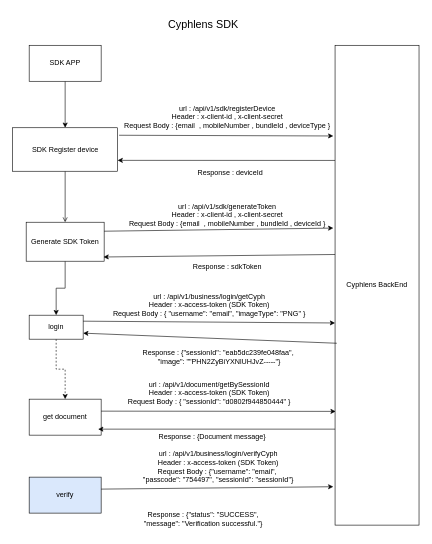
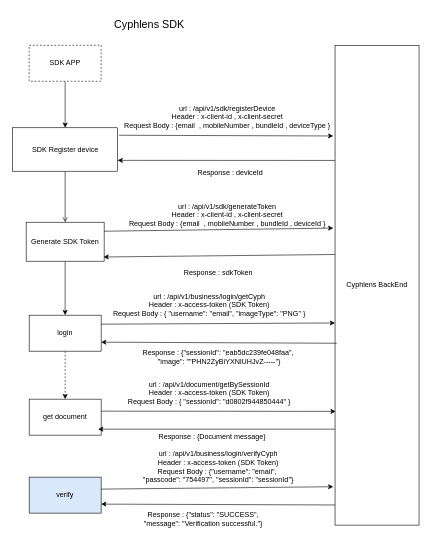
  <mxCell id="0" />
  <mxCell id="1" parent="0" />
  <mxCell id="2" value="" style="edgeStyle=orthogonalEdgeStyle;rounded=0;orthogonalLoop=1;jettySize=auto;html=1;" edge="1" parent="1" source="3" target="5"><mxGeometry relative="1" as="geometry" /></mxCell>
- <mxCell id="3" value="SDK APP" style="rounded=0;whiteSpace=wrap;html=1;" vertex="1" parent="1"><mxGeometry x="48" y="75" width="120" height="60" as="geometry" /></mxCell>
+ <mxCell id="3" value="SDK APP" style="rounded=0;whiteSpace=wrap;html=1;dashed=1;" vertex="1" parent="1"><mxGeometry x="48" y="75" width="120" height="60" as="geometry" /></mxCell>
  <mxCell id="4" value="" style="edgeStyle=orthogonalEdgeStyle;rounded=0;orthogonalLoop=1;jettySize=auto;html=1;endArrow=open;" edge="1" parent="1" source="5" target="7"><mxGeometry relative="1" as="geometry" /></mxCell>
  <mxCell id="5" value="SDK Register device " style="rounded=0;whiteSpace=wrap;html=1;" vertex="1" parent="1"><mxGeometry x="20.5" y="212.5" width="175" height="72.5" as="geometry" /></mxCell>
  <mxCell id="6" value="" style="edgeStyle=orthogonalEdgeStyle;rounded=0;orthogonalLoop=1;jettySize=auto;html=1;" edge="1" parent="1" source="7" target="18"><mxGeometry relative="1" as="geometry" /></mxCell>
  <mxCell id="7" value="&lt;div&gt;Generate SDK Token&lt;/div&gt;" style="rounded=0;whiteSpace=wrap;html=1;" vertex="1" parent="1"><mxGeometry x="43" y="370" width="130" height="65" as="geometry" /></mxCell>
  <mxCell id="8" value="&lt;div&gt;Cyphlens BackEnd&lt;/div&gt;" style="rounded=0;whiteSpace=wrap;html=1;" vertex="1" parent="1"><mxGeometry x="558" y="75" width="140" height="800" as="geometry" /></mxCell>
  <mxCell id="9" value="" style="endArrow=classic;html=1;rounded=0;entryX=-0.021;entryY=0.189;entryDx=0;entryDy=0;entryPerimeter=0;" edge="1" parent="1" target="8"><mxGeometry width="50" height="50" relative="1" as="geometry"><mxPoint x="198" y="225" as="sourcePoint" /><mxPoint x="408" y="275" as="targetPoint" /></mxGeometry></mxCell>
  <mxCell id="10" value="" style="endArrow=classic;html=1;rounded=0;entryX=1;entryY=0.75;entryDx=0;entryDy=0;" edge="1" parent="1" target="5"><mxGeometry width="50" height="50" relative="1" as="geometry"><mxPoint x="558" y="267" as="sourcePoint" /><mxPoint x="408" y="275" as="targetPoint" /></mxGeometry></mxCell>
  <mxCell id="11" value="url : /api/v1/sdk/registerDevice&lt;br&gt;Header : x-client-id , x-client-secret &lt;br&gt;Request Body : {email&amp;nbsp; , mobileNumber , bundleId , deviceType }" style="text;html=1;align=center;verticalAlign=middle;resizable=0;points=[];autosize=1;strokeColor=none;fillColor=none;" vertex="1" parent="1"><mxGeometry x="193" y="165" width="370" height="60" as="geometry" /></mxCell>
  <mxCell id="12" value="Response : deviceId" style="text;html=1;align=center;verticalAlign=middle;resizable=0;points=[];autosize=1;strokeColor=none;fillColor=none;" vertex="1" parent="1"><mxGeometry x="318" y="273" width="130" height="30" as="geometry" /></mxCell>
  <mxCell id="13" value="" style="endArrow=classic;html=1;rounded=0;entryX=-0.021;entryY=0.381;entryDx=0;entryDy=0;entryPerimeter=0;" edge="1" parent="1" target="8"><mxGeometry width="50" height="50" relative="1" as="geometry"><mxPoint x="173" y="385" as="sourcePoint" /><mxPoint x="551" y="382" as="targetPoint" /></mxGeometry></mxCell>
  <mxCell id="14" value="url : /api/v1/sdk/generateToken&lt;br&gt;Header : x-client-id , x-client-secret &lt;br&gt;Request Body : {email&amp;nbsp; , mobileNumber , bundleId , deviceId }" style="text;html=1;align=center;verticalAlign=middle;resizable=0;points=[];autosize=1;strokeColor=none;fillColor=none;" vertex="1" parent="1"><mxGeometry x="203" y="328" width="350" height="60" as="geometry" /></mxCell>
  <mxCell id="15" value="" style="endArrow=classic;html=1;rounded=0;exitX=0;exitY=0.436;exitDx=0;exitDy=0;exitPerimeter=0;entryX=0.992;entryY=0.892;entryDx=0;entryDy=0;entryPerimeter=0;" edge="1" parent="1" source="8" target="7"><mxGeometry width="50" height="50" relative="1" as="geometry"><mxPoint x="568" y="425" as="sourcePoint" /><mxPoint x="178" y="425" as="targetPoint" /></mxGeometry></mxCell>
- <mxCell id="16" value="Response : sdkToken" style="text;html=1;align=center;verticalAlign=middle;resizable=0;points=[];autosize=1;strokeColor=none;fillColor=none;" vertex="1" parent="1"><mxGeometry x="308" y="430" width="140" height="30" as="geometry" /></mxCell>
+ <mxCell id="16" value="Response : sdkToken" style="text;html=1;align=center;verticalAlign=middle;resizable=0;points=[];autosize=1;strokeColor=none;fillColor=none;" vertex="1" parent="1"><mxGeometry x="293" y="440" width="140" height="30" as="geometry" /></mxCell>
  <mxCell id="17" value="" style="edgeStyle=orthogonalEdgeStyle;rounded=0;orthogonalLoop=1;jettySize=auto;html=1;dashed=1;" edge="1" parent="1" source="18" target="23"><mxGeometry relative="1" as="geometry" /></mxCell>
- <mxCell id="18" value="login" style="rounded=0;whiteSpace=wrap;html=1;" vertex="1" parent="1"><mxGeometry x="48" y="525" width="90" height="40" as="geometry" /></mxCell>
+ <mxCell id="18" value="login" style="rounded=0;whiteSpace=wrap;html=1;" vertex="1" parent="1"><mxGeometry x="48" y="525" width="120" height="60" as="geometry" /></mxCell>
  <mxCell id="19" value="" style="endArrow=classic;html=1;rounded=0;exitX=1;exitY=0.25;exitDx=0;exitDy=0;" edge="1" parent="1" source="18"><mxGeometry width="50" height="50" relative="1" as="geometry"><mxPoint x="163" y="538.92" as="sourcePoint" /><mxPoint x="558" y="538" as="targetPoint" /></mxGeometry></mxCell>
  <mxCell id="20" value="url : /api/v1/business/login/getCyph&lt;br&gt;Header : x-access-token (SDK Token)&lt;br&gt;Request Body : { &quot;username&quot;: &quot;email&quot;, &quot;imageType&quot;: &quot;PNG&quot; }" style="text;html=1;align=center;verticalAlign=middle;resizable=0;points=[];autosize=1;strokeColor=none;fillColor=none;" vertex="1" parent="1"><mxGeometry x="178" y="478" width="340" height="60" as="geometry" /></mxCell>
  <mxCell id="21" value="" style="endArrow=classic;html=1;rounded=0;entryX=1;entryY=0.75;entryDx=0;entryDy=0;exitX=0.021;exitY=0.621;exitDx=0;exitDy=0;exitPerimeter=0;" edge="1" parent="1" source="8" target="18"><mxGeometry width="50" height="50" relative="1" as="geometry"><mxPoint x="568" y="588" as="sourcePoint" /><mxPoint x="618" y="538" as="targetPoint" /></mxGeometry></mxCell>
  <mxCell id="22" value="&lt;div&gt;Response : {&quot;sessionId&quot;: &quot;eab5dc239fe048faa&quot;,&lt;/div&gt;&lt;div&gt;&amp;nbsp;&quot;image&quot;: &quot;&quot;PHN2ZyBiYXNlUHJvZ-----&quot;}&lt;/div&gt;" style="text;html=1;align=center;verticalAlign=middle;resizable=0;points=[];autosize=1;strokeColor=none;fillColor=none;" vertex="1" parent="1"><mxGeometry x="228" y="575" width="270" height="40" as="geometry" /></mxCell>
  <mxCell id="23" value="&lt;div&gt;get document&lt;/div&gt;" style="rounded=0;whiteSpace=wrap;html=1;" vertex="1" parent="1"><mxGeometry x="48" y="665" width="120" height="60" as="geometry" /></mxCell>
  <mxCell id="24" value="verify" style="rounded=0;whiteSpace=wrap;html=1;fillColor=#dae8fc;" vertex="1" parent="1"><mxGeometry x="48" y="795" width="120" height="60" as="geometry" /></mxCell>
  <mxCell id="25" value="" style="endArrow=classic;html=1;rounded=0;entryX=0.007;entryY=0.738;entryDx=0;entryDy=0;entryPerimeter=0;" edge="1" parent="1"><mxGeometry width="50" height="50" relative="1" as="geometry"><mxPoint x="168" y="685" as="sourcePoint" /><mxPoint x="558.98" y="685.4" as="targetPoint" /></mxGeometry></mxCell>
  <mxCell id="26" value="url : /api/v1/document/getBySessionId&lt;br&gt;Header : x-access-token (SDK Token)&lt;br&gt;Request Body : { &quot;sessionId&quot;: &quot;d0802f944850444&quot; }&lt;br&gt;" style="text;html=1;align=center;verticalAlign=middle;resizable=0;points=[];autosize=1;strokeColor=none;fillColor=none;" vertex="1" parent="1"><mxGeometry x="203" y="625" width="290" height="60" as="geometry" /></mxCell>
  <mxCell id="27" value="" style="endArrow=classic;html=1;rounded=0;exitX=0;exitY=0.8;exitDx=0;exitDy=0;exitPerimeter=0;" edge="1" parent="1" source="8"><mxGeometry width="50" height="50" relative="1" as="geometry"><mxPoint x="548" y="715" as="sourcePoint" /><mxPoint x="163" y="715" as="targetPoint" /></mxGeometry></mxCell>
  <mxCell id="28" value="Response : {Document message}&lt;br&gt;" style="text;html=1;align=center;verticalAlign=middle;resizable=0;points=[];autosize=1;strokeColor=none;fillColor=none;" vertex="1" parent="1"><mxGeometry x="258" y="713" width="190" height="30" as="geometry" /></mxCell>
  <mxCell id="29" value="" style="endArrow=classic;html=1;rounded=0;entryX=-0.021;entryY=0.92;entryDx=0;entryDy=0;entryPerimeter=0;" edge="1" parent="1" target="8"><mxGeometry width="50" height="50" relative="1" as="geometry"><mxPoint x="168" y="815" as="sourcePoint" /><mxPoint x="213" y="765" as="targetPoint" /></mxGeometry></mxCell>
  <mxCell id="30" value="url : /api/v1/business/login/verifyCyph&lt;br&gt;Header : x-access-token (SDK Token)&lt;br&gt;&lt;div&gt;Request Body : {&quot;username&quot;: &quot;email&quot;,&amp;nbsp;&lt;/div&gt;&lt;div&gt;&quot;passcode&quot;: &quot;754497&quot;, &quot;sessionId&quot;: &quot;sessionId&quot;}&lt;/div&gt;" style="text;html=1;align=center;verticalAlign=middle;resizable=0;points=[];autosize=1;strokeColor=none;fillColor=none;" vertex="1" parent="1"><mxGeometry x="228" y="743" width="270" height="70" as="geometry" /></mxCell>
+ <mxCell id="31" value="" style="endArrow=classic;html=1;rounded=0;entryX=1;entryY=0.75;entryDx=0;entryDy=0;exitX=0;exitY=0.958;exitDx=0;exitDy=0;exitPerimeter=0;" edge="1" parent="1" source="8" target="24"><mxGeometry width="50" height="50" relative="1" as="geometry"><mxPoint x="358" y="655" as="sourcePoint" /><mxPoint x="408" y="605" as="targetPoint" /></mxGeometry></mxCell>
  <mxCell id="32" value="&lt;div&gt;Response : {&quot;status&quot;: &quot;SUCCESS&quot;,&lt;/div&gt;&lt;div&gt;&quot;message&quot;: &quot;Verification successful.&quot;}&lt;/div&gt;" style="text;html=1;align=center;verticalAlign=middle;resizable=0;points=[];autosize=1;strokeColor=none;fillColor=none;" vertex="1" parent="1"><mxGeometry x="228" y="845" width="220" height="40" as="geometry" /></mxCell>
- <mxCell id="33" value="Cyphlens SDK" style="text;html=1;align=center;verticalAlign=middle;resizable=0;points=[];autosize=1;strokeColor=none;fillColor=none;strokeWidth=3;fontSize=18;" vertex="1" parent="1"><mxGeometry x="268" y="20" width="140" height="40" as="geometry" /></mxCell>
+ <mxCell id="33" value="Cyphlens SDK" style="text;html=1;align=center;verticalAlign=middle;resizable=0;points=[];autosize=1;strokeColor=none;fillColor=none;strokeWidth=3;fontSize=18;" vertex="1" parent="1"><mxGeometry x="178" y="20" width="140" height="40" as="geometry" /></mxCell>
